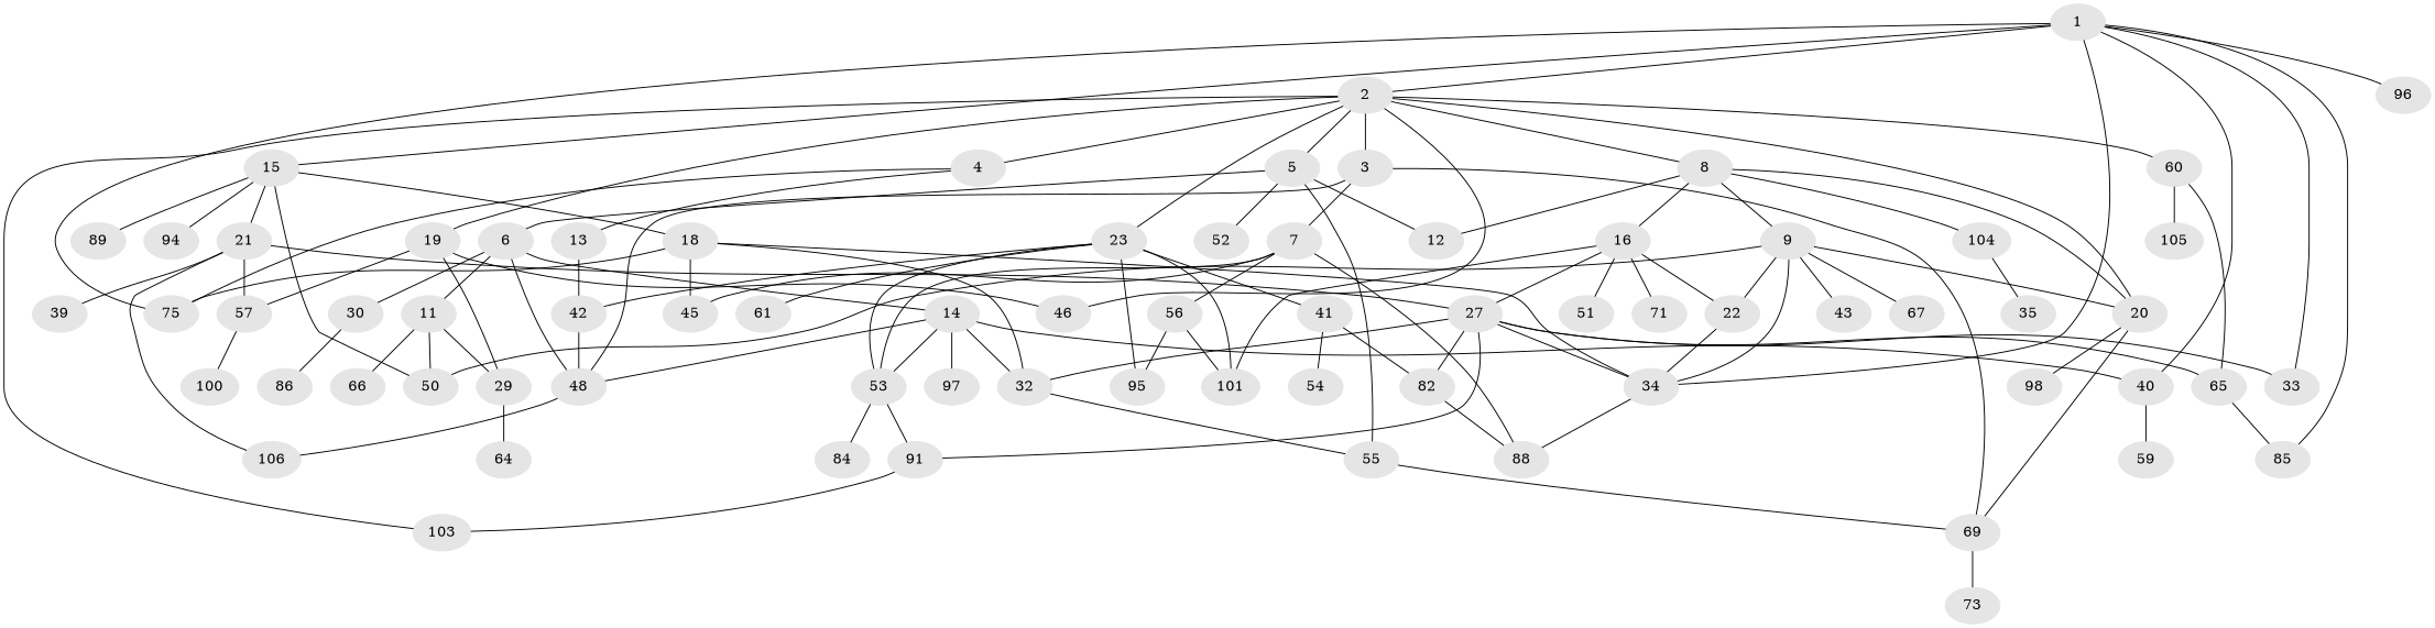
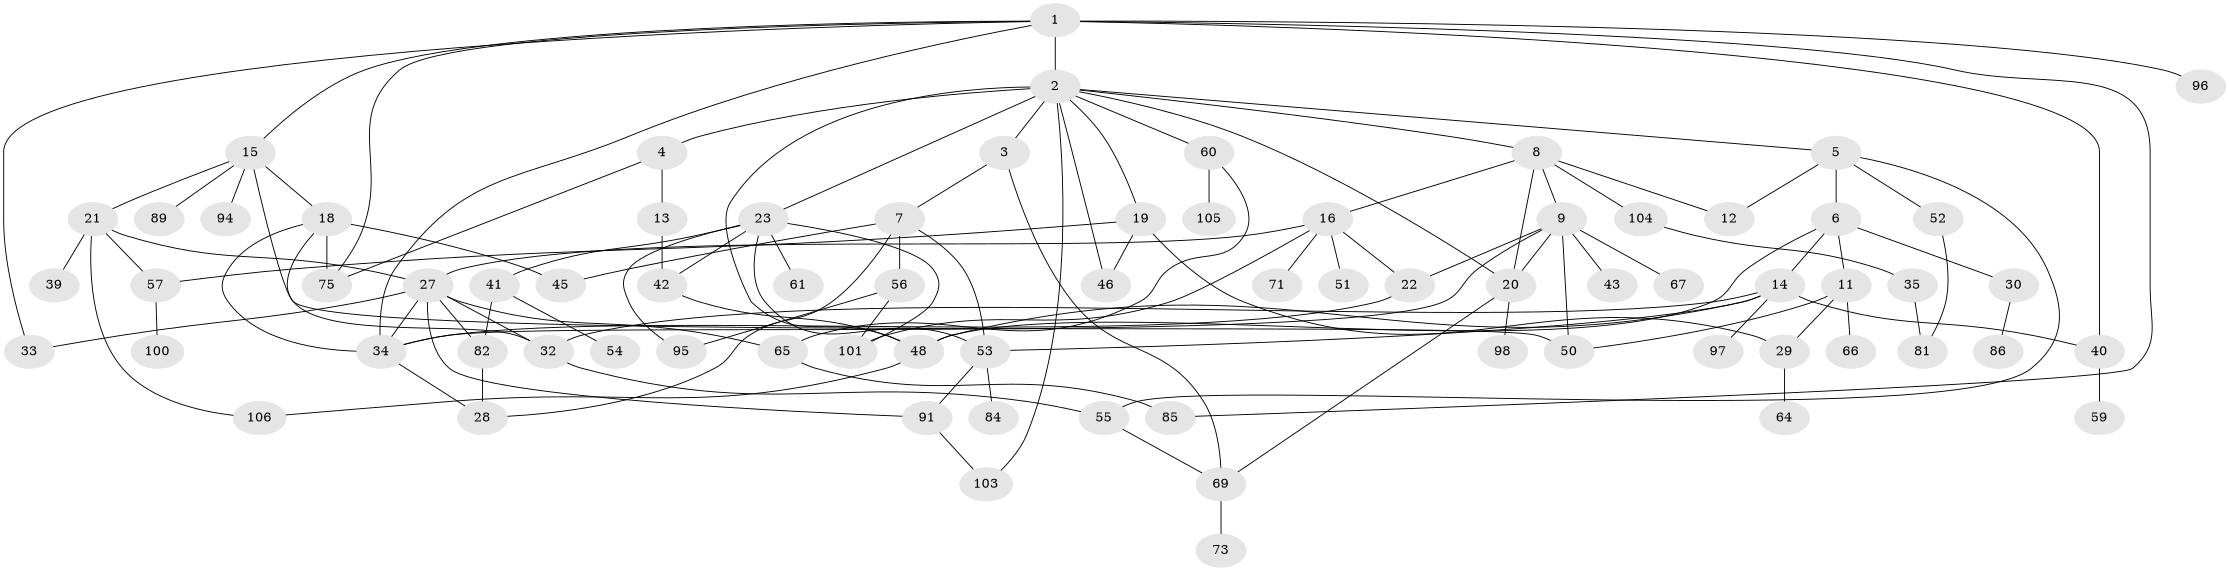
  graph {
    node [color=gray90 style=filled]
    1 [super="+72"]
    2 [super="+17"]
    15 [super="+87"]
    33 [super="+77"]
    34 [super="+36"]
    40 [super="+58"]
    75
    85
    96
    3
    4
    5 [super="+71"]
    8 [super="+37"]
    19 [super="+26"]
    20 [super="+99"]
    23 [super="+47"]
    46 [super="+90"]
    60 [super="+70"]
    103
    50 [super="+76"]
    18 [super="+31"]
    21 [super="+49"]
    89
    94
-   88
+   88 [label=28]
    59
    7 [super="+28"]
    48 [super="+80"]
    69 [super="+93"]
    13 [super="+92"]
    6
    12
    52
    55 [super="+83"]
    9 [super="+10"]
    16 [super="+32"]
    104
    29 [super="+64"]
    57 [super="+63"]
    98
    53 [super="+68"]
    42
    101
    41
    61
    95
    65
    105
    45
    56
    106
    73
    11 [super="+25"]
    14 [super="+24"]
    30
+   81 [super="+102"]
    66
    n58 [label=32 super="+78"]
    97
    86
    91
    84
    22 [super="+79"]
    43
    67
    27 [super="+62"]
    51
    n68 [label=71]
    35
    n70 [label=64]
    39
    82
    100
    54
    1 -- 2 [weight=2]
    1 -- 15
    1 -- 33
    1 -- 34
    1 -- 40
    1 -- 75
    1 -- 85
    1 -- 96
    2 -- 3
    2 -- 4 [weight=2]
    2 -- 5
    2 -- 8
    2 -- 19
    2 -- 20
    2 -- 23
    2 -- 46
    2 -- 60
    2 -- 103
    15 -- 50
    15 -- 18
    15 -- 21
    15 -- 89
    15 -- 94
    34 -- 88
    40 -- 59
    3 -- 7
-   3 -- 48
+   2 -- 48
    3 -- 69
    4 -- 75
    4 -- 13
    5 -- 6
    5 -- 12
    5 -- 52
    5 -- 55
    8 -- 20
    8 -- 12
    8 -- 9
    8 -- 16
    8 -- 104
    19 -- 46
    19 -- 29
    19 -- 57
    20 -- 69
    20 -- 98
    23 -- 53
    23 -- 42
    23 -- 101
    23 -- 41
    23 -- 61
    23 -- 95
    60 -- 65
    60 -- 105
    18 -- 34
    18 -- 75
    18 -- 45
    18 -- n58
    21 -- 57
    21 -- 106
    21 -- 27
    21 -- 39
    7 -- 88
    7 -- 53
    7 -- 45
    7 -- 56
    48 -- 106
    69 -- 73
    13 -- 42
    6 -- 48
    6 -- 11
    6 -- 14
    6 -- 30
+   52 -- 81
    55 -- 69
    9 -- 34
    9 -- 20
    9 -- 50
    9 -- 22
    9 -- 43
    9 -- 67
    16 -- 101
    16 -- 22
    16 -- 27
    16 -- 51
    16 -- n68
    104 -- 35
    29 -- n70
    57 -- 100
    53 -- 91
    53 -- 84
    42 -- 48
    41 -- 82
    41 -- 54
    65 -- 85
    56 -- 101
    56 -- 95
    11 -- 50
    11 -- 29
    11 -- 66
    14 -- 40
    14 -- 48
    14 -- 53
    14 -- n58 [weight=2]
    14 -- 97
    30 -- 86
    n58 -- 55
    91 -- 103
    22 -- 34
    27 -- 33
    27 -- 34
    27 -- 65
    27 -- n58
    27 -- 91
    27 -- 82
+   35 -- 81
    82 -- 88
  }
